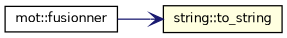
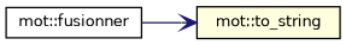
  digraph {
    rankdir=LR
    node [color=black fontname=Helvetica fontsize=10 shape=record style=filled]
    n1 [fillcolor=white fontcolor=black height=0.2 label="mot::fusionner" width=0.4]
-   n2 [fillcolor=lightyellow height=0.2 label="string::to_string" width=0.4]
+   n2 [fillcolor=lightyellow height=0.2 label="mot::to_string" width=0.4]
    n1 -> n2 [color=midnightblue fontname=Helvetica fontsize=10 labelfontname=Helvetica labelfontsize=10 style=solid arrowhead=vee]
  }
